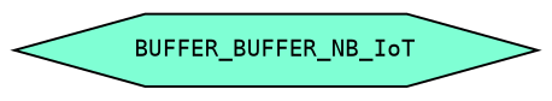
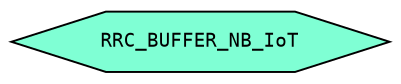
  digraph {
    rankdir=TB
    fontname="DejaVu Sans Mono"
-   n1 [color=black fillcolor=aquamarine fontname="DejaVu Sans Mono" fontsize=10 height=0.2 label=BUFFER_BUFFER_NB_IoT shape=hexagon style=filled width=0.4]
+   n1 [color=black fillcolor=aquamarine fontname="DejaVu Sans Mono" fontsize=10 height=0.2 label=RRC_BUFFER_NB_IoT shape=hexagon style=filled width=0.4]
  }
